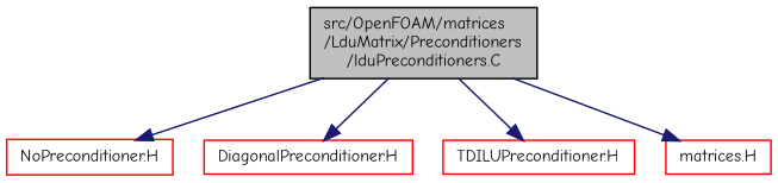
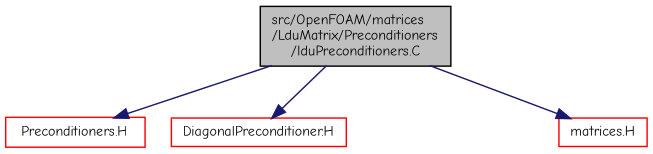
  digraph {
    fontname="Comic Neue"
    node [color=red fontname="Comic Neue" fontsize=10 shape=record]
    edge [color=midnightblue fontname="Comic Neue" fontsize=10 labelfontname=Helvetica labelfontsize=10 style=solid]
    n1 [color=black fillcolor=grey75 fontcolor=black height=0.2 label="src/OpenFOAM/matrices\l/LduMatrix/Preconditioners\l/lduPreconditioners.C" style=filled width=0.4]
-   n2 [height=0.2 label="NoPreconditioner.H" width=0.4]
+   n2 [height=0.2 label="Preconditioners.H" width=0.4]
    n3 [height=0.2 label="DiagonalPreconditioner.H" width=0.4]
-   n4 [height=0.2 label="TDILUPreconditioner.H" width=0.4]
    n5 [height=0.2 label="matrices.H" width=0.4]
    n1 -> n2
    n1 -> n3
-   n1 -> n4
    n1 -> n5
  }
